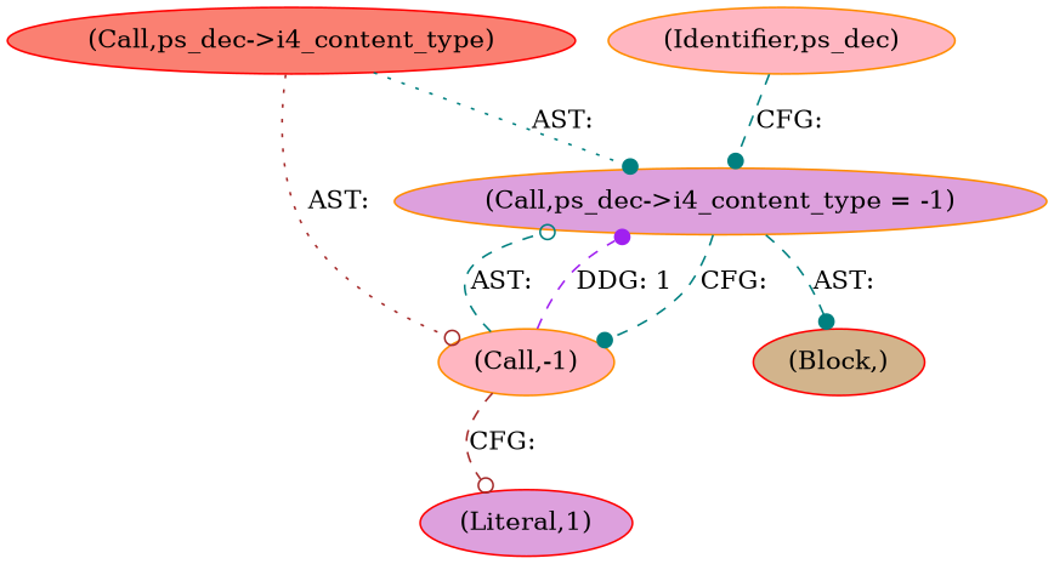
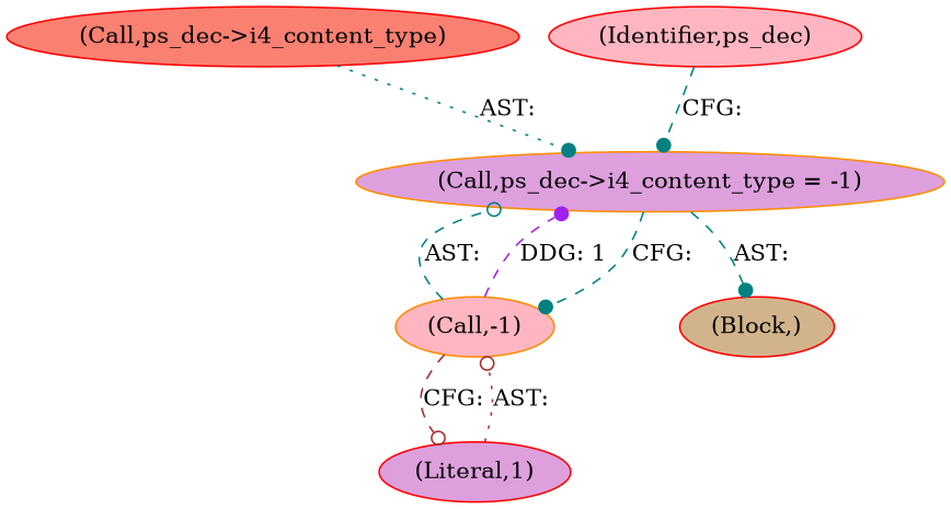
  digraph {
    node [color=darkorange fillcolor=plum style=filled]
    edge [arrowhead=dot color=teal style=dashed]
    n1 [label="(Call,ps_dec->i4_content_type = -1)"]
    n2 [fillcolor=lightpink label="(Call,-1)"]
    n3 [color=red fillcolor=tan label="(Block,)"]
    n4 [color=red label="(Literal,1)"]
    n5 [color=red fillcolor=salmon label="(Call,ps_dec->i4_content_type)"]
-   n6 [fillcolor=lightpink label="(Identifier,ps_dec)"]
+   n6 [color=red fillcolor=lightpink label="(Identifier,ps_dec)"]
    n1 -> n2 [label="CFG: "]
    n1 -> n3 [label="AST: "]
    n2 -> n1 [arrowhead=odot label="AST: "]
    n2 -> n1 [color=purple label="DDG: 1"]
    n2 -> n4 [arrowhead=odot color=brown label="CFG: "]
-   n5 -> n2 [arrowhead=odot color=brown label="AST: " style=dotted]
+   n4 -> n2 [arrowhead=odot color=brown label="AST: " style=dotted]
    n5 -> n1 [label="AST: " style=dotted]
    n6 -> n1 [label="CFG: "]
  }
